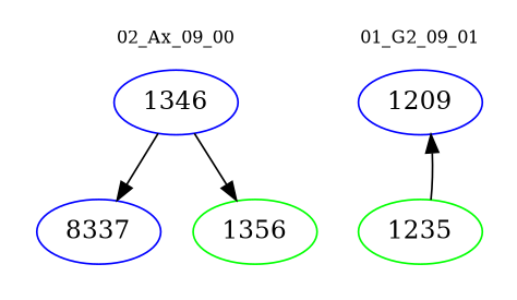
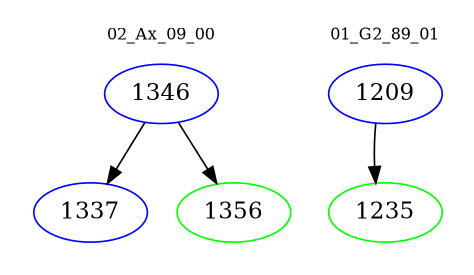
  digraph {
    node [color=blue]
    edge [color=black]
    n1 [label=1346]
-   n2 [label=8337]
+   n2 [label=1337]
    n3 [color=green label=1356]
    n4 [label=1209]
    n5 [color=green label=1235]
    subgraph cluster_1 {
      color=white
      fontsize=10
      label="02_Ax_09_00"
      n1
      n2
      n3
    }
    subgraph cluster_2 {
      color=white
      fontsize=10
-     label="01_G2_09_01"
+     label="01_G2_89_01"
      n4
      n5
    }
    n1 -> n2
    n1 -> n3
-   n5 -> n4
+   n4 -> n5
  }
